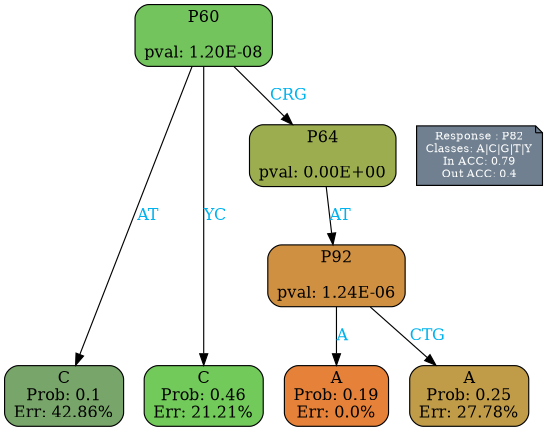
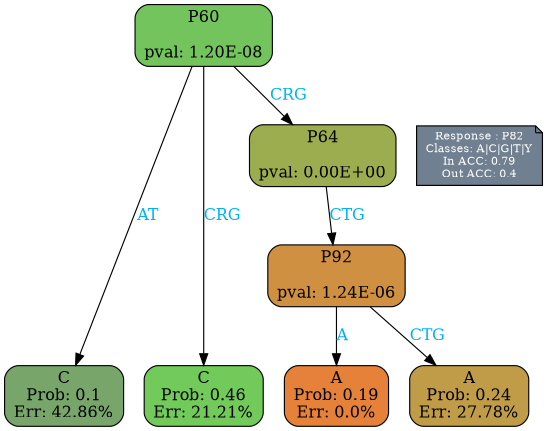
  digraph {
    fontname="DejaVu Serif"
    ranksep=equally
    splines=polylines
    node [color=black fontname="DejaVu Serif" shape=box style="filled, rounded"]
    edge [fontcolor=deepskyblue2 fontname="DejaVu Serif"]
    n1 [fillcolor="#e58139" label="A\nProb: 0.19\nErr: 0.0%"]
-   n2 [fillcolor="#c09c48" label="A\nProb: 0.25\nErr: 27.78%"]
+   n2 [fillcolor="#c09c48" label="A\nProb: 0.24\nErr: 27.78%"]
    n3 [fillcolor="#78a56a" label="C\nProb: 0.1\nErr: 42.86%"]
    n4 [fillcolor="#72ca5a" label="C\nProb: 0.46\nErr: 21.21%"]
    n5 [align=left fillcolor=slategray fontcolor=white fontsize=10 label="Response : P82\nClasses: A|C|G|T|Y\nIn ACC: 0.79\nOut ACC: 0.4\n" shape=note style=filled]
    n6 [fillcolor="#9cad50" label="P64\n\npval: 0.00E+00"]
    n7 [fillcolor="#d09041" label="P92\n\npval: 1.24E-06"]
    n8 [fillcolor="#73c45d" label="P60\n\npval: 1.20E-08"]
    subgraph sub_1 {
      rank=same
      n1
      n2
      n3
      n4
    }
    subgraph sub_2 {
      rank=same
      n5
      n6
    }
-   n6 -> n7 [label=AT]
+   n6 -> n7 [label=CTG]
    n7 -> n1 [label=A]
    n7 -> n2 [label=CTG]
    n8 -> n3 [label=AT]
-   n8 -> n4 [label=YC]
+   n8 -> n4 [label=CRG]
    n8 -> n6 [label=CRG]
  }
